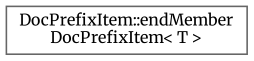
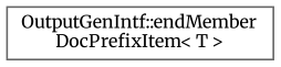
  digraph {
    rankdir=LR
    fontname=Merriweather
-   n1 [color=grey40 fillcolor=white fontname=Merriweather fontsize=10 height=0.2 label="DocPrefixItem::endMember\lDocPrefixItem\< T \>" shape=box style=filled width=0.4]
+   n1 [color=grey40 fillcolor=white fontname=Merriweather fontsize=10 height=0.2 label="OutputGenIntf::endMember\lDocPrefixItem\< T \>" shape=box style=filled width=0.4]
  }
